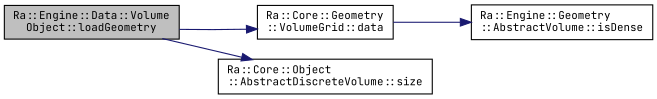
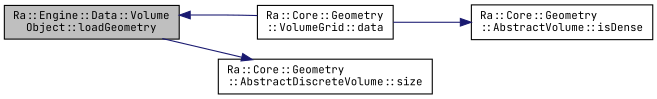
  digraph {
    fontname="JetBrains Mono"
    rankdir=LR
    node [color=black fillcolor=white fontname="JetBrains Mono" fontsize=10 shape=record style=filled]
    edge [color=midnightblue fontname="JetBrains Mono" fontsize=10 labelfontname=Helvetica labelfontsize=10 style=solid]
    n1 [fillcolor=grey75 fontcolor=black height=0.2 label="Ra::Engine::Data::Volume\lObject::loadGeometry" width=0.4]
    n2 [height=0.2 label="Ra::Core::Geometry\l::VolumeGrid::data" width=0.4]
-   n3 [height=0.2 label="Ra::Core::Object\l::AbstractDiscreteVolume::size" width=0.4]
-   n4 [height=0.2 label="Ra::Engine::Geometry\l::AbstractVolume::isDense" width=0.4]
-   n1 -> n2
+   n3 [height=0.2 label="Ra::Core::Geometry\l::AbstractDiscreteVolume::size" width=0.4]
+   n4 [height=0.2 label="Ra::Core::Geometry\l::AbstractVolume::isDense" width=0.4]
+   n2 -> n1
    n1 -> n3
    n2 -> n4
  }
